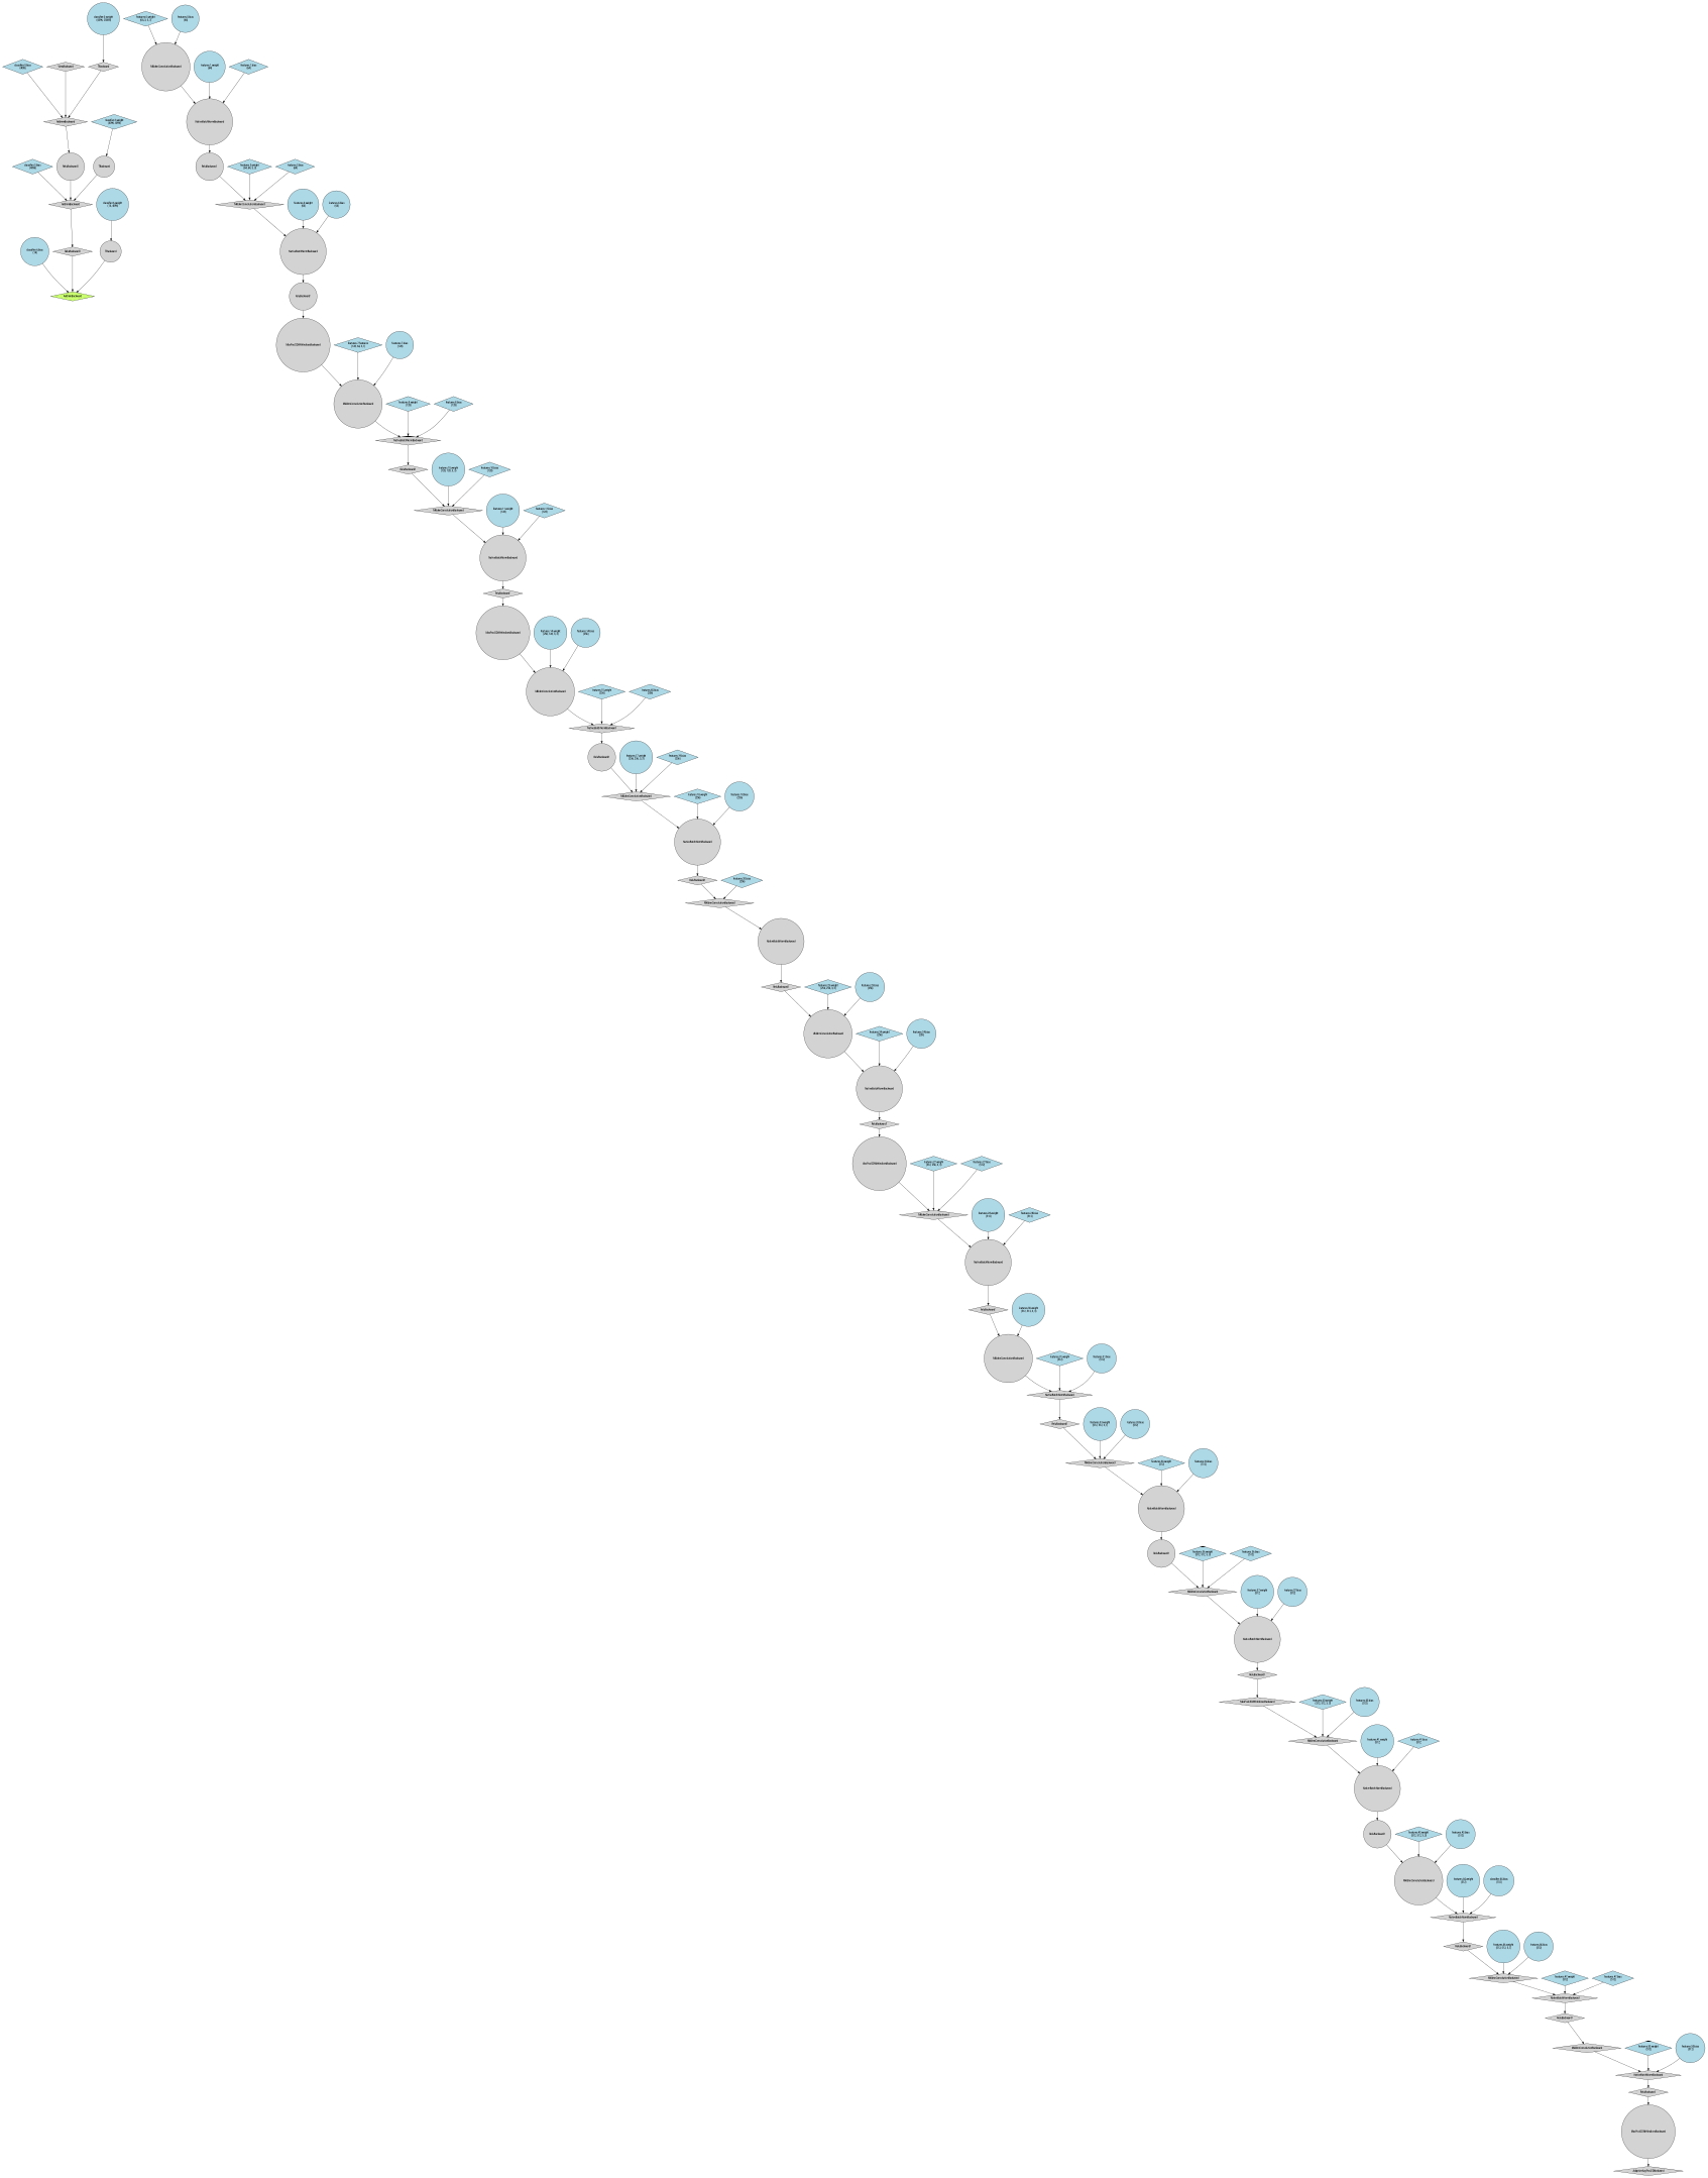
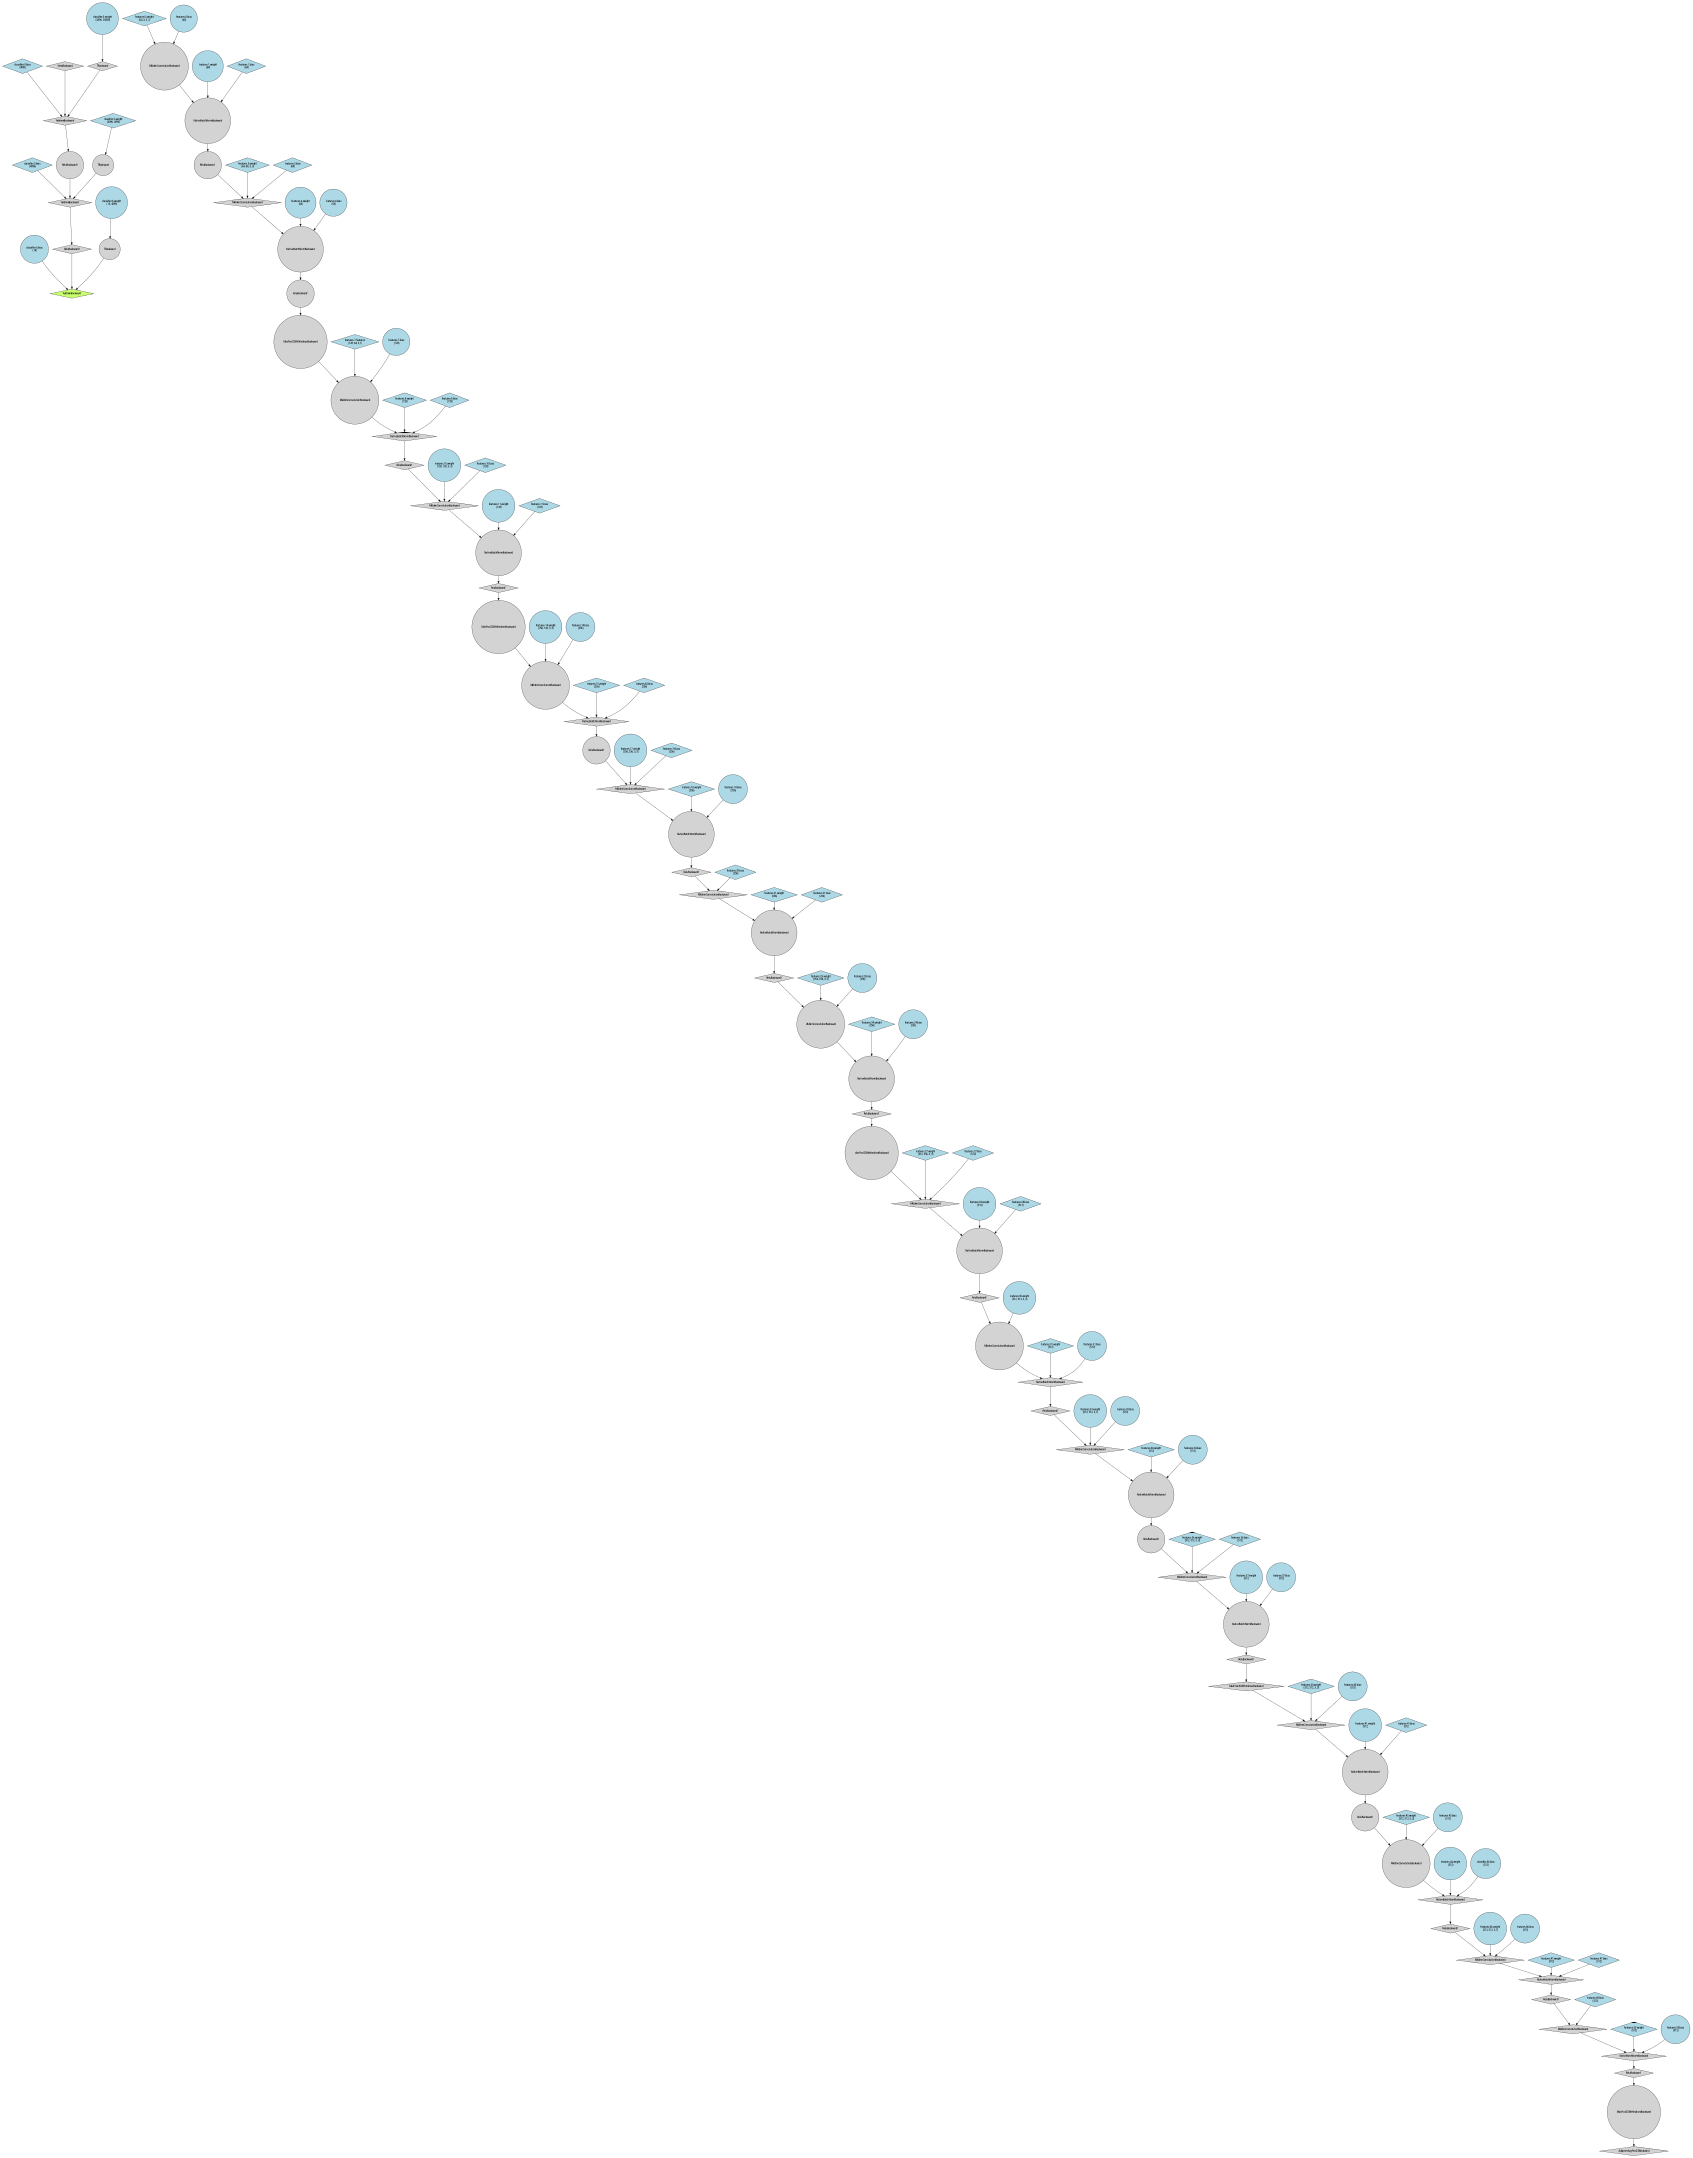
  digraph {
    fontname="Roboto Condensed"
    node [align=left fillcolor=lightblue fontname="Roboto Condensed" fontsize=12 ranksep=0.1 shape=diamond style=filled]
    edge [fontname="Roboto Condensed"]
    n1 [fillcolor=darkolivegreen1 height=0.2 label=AddmmBackward]
    n2 [height=0.2 label="classifier.6.bias\n (14)" shape=circle]
    n3 [height=0.2 label=ReluBackward1 fillcolor=""]
    n4 [height=0.2 label=AddmmBackward fillcolor=""]
    n5 [height=0.2 label="classifier.3.bias\n (4096)"]
    n6 [height=0.2 label=ReluBackward1 shape=circle fillcolor=""]
    n7 [height=0.2 label=AddmmBackward fillcolor=""]
    n8 [height=0.2 label="classifier.0.bias\n (4096)"]
    n9 [height=0.2 label=ViewBackward fillcolor=""]
    n10 [height=0.2 label=AdaptiveAvgPool2DBackward fillcolor=""]
    n11 [height=0.2 label=MaxPool2DWithIndicesBackward shape=circle fillcolor=""]
    n12 [height=0.2 label=ReluBackward1 fillcolor=""]
    n13 [height=0.2 label=NativeBatchNormBackward fillcolor=""]
    n14 [height=0.2 label=MkldnnConvolutionBackward fillcolor=""]
    n15 [height=0.2 label=ReluBackward1 fillcolor=""]
    n16 [height=0.2 label=NativeBatchNormBackward fillcolor=""]
    n17 [height=0.2 label=MkldnnConvolutionBackward fillcolor=""]
    n18 [height=0.2 label=ReluBackward1 fillcolor=""]
    n19 [height=0.2 label=NativeBatchNormBackward fillcolor=""]
    n20 [height=0.2 label=MkldnnConvolutionBackward shape=circle fillcolor=""]
    n21 [height=0.2 label=ReluBackward1 shape=circle fillcolor=""]
    n22 [height=0.2 label=NativeBatchNormBackward shape=circle fillcolor=""]
    n23 [height=0.2 label=MkldnnConvolutionBackward fillcolor=""]
    n24 [height=0.2 label=MaxPool2DWithIndicesBackward fillcolor=""]
    n25 [height=0.2 label=ReluBackward1 fillcolor=""]
    n26 [height=0.2 label=NativeBatchNormBackward shape=circle fillcolor=""]
    n27 [height=0.2 label=MkldnnConvolutionBackward fillcolor=""]
    n28 [height=0.2 label=ReluBackward1 shape=circle fillcolor=""]
    n29 [height=0.2 label=NativeBatchNormBackward shape=circle fillcolor=""]
    n30 [height=0.2 label=MkldnnConvolutionBackward fillcolor=""]
    n31 [height=0.2 label=ReluBackward1 fillcolor=""]
    n32 [height=0.2 label=NativeBatchNormBackward fillcolor=""]
    n33 [height=0.2 label=MkldnnConvolutionBackward shape=circle fillcolor=""]
    n34 [height=0.2 label=ReluBackward1 fillcolor=""]
    n35 [height=0.2 label=NativeBatchNormBackward shape=circle fillcolor=""]
    n36 [height=0.2 label=MkldnnConvolutionBackward fillcolor=""]
    n37 [height=0.2 label=MaxPool2DWithIndicesBackward shape=circle fillcolor=""]
    n38 [height=0.2 label=ReluBackward1 fillcolor=""]
    n39 [height=0.2 label=NativeBatchNormBackward shape=circle fillcolor=""]
    n40 [height=0.2 label=MkldnnConvolutionBackward shape=circle fillcolor=""]
    n41 [height=0.2 label=ReluBackward1 fillcolor=""]
    n42 [height=0.2 label=NativeBatchNormBackward shape=circle fillcolor=""]
    n43 [height=0.2 label=MkldnnConvolutionBackward fillcolor=""]
    n44 [height=0.2 label=ReluBackward1 fillcolor=""]
    n45 [height=0.2 label=NativeBatchNormBackward shape=circle fillcolor=""]
    n46 [height=0.2 label=MkldnnConvolutionBackward fillcolor=""]
    n47 [height=0.2 label=ReluBackward1 shape=circle fillcolor=""]
    n48 [height=0.2 label=NativeBatchNormBackward fillcolor=""]
    n49 [height=0.2 label=MkldnnConvolutionBackward shape=circle fillcolor=""]
    n50 [height=0.2 label=MaxPool2DWithIndicesBackward shape=circle fillcolor=""]
    n51 [height=0.2 label=ReluBackward1 fillcolor=""]
    n52 [height=0.2 label=NativeBatchNormBackward shape=circle fillcolor=""]
    n53 [height=0.2 label=MkldnnConvolutionBackward fillcolor=""]
    n54 [height=0.2 label=ReluBackward1 fillcolor=""]
    n55 [height=0.2 label=NativeBatchNormBackward fillcolor=""]
    n56 [height=0.2 label=MkldnnConvolutionBackward shape=circle fillcolor=""]
    n57 [height=0.2 label=MaxPool2DWithIndicesBackward shape=circle fillcolor=""]
    n58 [height=0.2 label=ReluBackward1 shape=circle fillcolor=""]
    n59 [height=0.2 label=NativeBatchNormBackward shape=circle fillcolor=""]
    n60 [height=0.2 label=MkldnnConvolutionBackward fillcolor=""]
    n61 [height=0.2 label=ReluBackward1 shape=circle fillcolor=""]
    n62 [height=0.2 label=NativeBatchNormBackward shape=circle fillcolor=""]
    n63 [height=0.2 label=MkldnnConvolutionBackward shape=circle fillcolor=""]
    n64 [height=0.2 label="features.0.weight\n (64, 3, 3, 3)"]
    n65 [height=0.2 label="features.0.bias\n (64)" shape=circle]
    n66 [height=0.2 label="features.1.weight\n (64)" shape=circle]
    n67 [height=0.2 label="features.1.bias\n (64)"]
    n68 [height=0.2 label="features.3.weight\n (64, 64, 3, 3)"]
    n69 [height=0.2 label="features.3.bias\n (64)"]
    n70 [height=0.2 label="features.4.weight\n (64)" shape=circle]
    n71 [height=0.2 label="features.4.bias\n (64)" shape=circle]
    n72 [height=0.2 label="features.7.features\n (128, 64, 3, 3)"]
    n73 [height=0.2 label="features.7.bias\n (128)" shape=circle]
    n74 [height=0.2 label="features.8.weight\n (128)"]
    n75 [height=0.2 label="features.8.bias\n (128)"]
    n76 [height=0.2 label="features.10.weight\n (128, 128, 3, 3)" shape=circle]
    n77 [height=0.2 label="features.10.bias\n (128)"]
    n78 [height=0.2 label="features.11.weight\n (128)" shape=circle]
    n79 [height=0.2 label="features.11.bias\n (128)"]
    n80 [height=0.2 label="features.14.weight\n (256, 128, 3, 3)" shape=circle]
    n81 [height=0.2 label="features.14.bias\n (256)" shape=circle]
    n82 [height=0.2 label="features.15.weight\n (256)"]
    n83 [height=0.2 label="features.65.bias\n (256)"]
    n84 [height=0.2 label="features.17.weight\n (256, 256, 3, 3)" shape=circle]
    n85 [height=0.2 label="features.19.bias\n (256)"]
    n86 [height=0.2 label="features.18.weight\n (256)"]
    n87 [height=0.2 label="features.18.bias\n (256)" shape=circle]
    n88 [height=0.2 label="features.20.bias\n (256)"]
+   n89 [height=0.2 label="features.21.weight\n (256)"]
+   n90 [height=0.2 label="features.21.bias\n (256)"]
    n91 [height=0.2 label="features.23.weight\n (256, 256, 3, 3)"]
    n92 [height=0.2 label="features.23.bias\n (256)" shape=circle]
    n93 [height=0.2 label="features.24.weight\n (256)"]
    n94 [height=0.2 label="features.24.bias\n (256)" shape=circle]
    n95 [height=0.2 label="features.27.weight\n (512, 256, 3, 3)"]
    n96 [height=0.2 label="features.27.bias\n (512)"]
    n97 [height=0.2 label="features.28.weight\n (512)" shape=circle]
    n98 [height=0.2 label="features.28.bias\n (512)"]
    n99 [height=0.2 label="features.30.weight\n (512, 512, 3, 3)" shape=circle]
    n100 [height=0.2 label="features.31.weight\n (512)"]
    n101 [height=0.2 label="features.31.bias\n (512)" shape=circle]
    n102 [height=0.2 label="features.33.weight\n (512, 512, 3, 3)" shape=circle]
    n103 [height=0.2 label="features.33.bias\n (512)" shape=circle]
    n104 [height=0.2 label="features.34.weight\n (512)"]
    n105 [height=0.2 label="features.34.bias\n (512)" shape=circle]
    n106 [height=0.2 label="features.36.weight\n (512, 512, 3, 3)"]
    n107 [height=0.2 label="features.36.bias\n (512)"]
    n108 [height=0.2 label="features.37.weight\n (512)" shape=circle]
    n109 [height=0.2 label="features.37.bias\n (512)" shape=circle]
    n110 [height=0.2 label="features.40.weight\n (512, 512, 3, 3)"]
    n111 [height=0.2 label="features.40.bias\n (512)" shape=circle]
    n112 [height=0.2 label="features.41.weight\n (512)" shape=circle]
    n113 [height=0.2 label="features.41.bias\n (512)"]
    n114 [height=0.2 label="features.43.weight\n (512, 512, 3, 3)"]
    n115 [height=0.2 label="features.43.bias\n (512)" shape=circle]
    n116 [height=0.2 label="features.44.weight\n (512)" shape=circle]
    n117 [height=0.2 label="classifier.44.bias\n (512)" shape=circle]
    n118 [height=0.2 label="features.46.weight\n (512, 512, 3, 3)" shape=circle]
    n119 [height=0.2 label="features.46.bias\n (512)" shape=circle]
    n120 [height=0.2 label="features.47.weight\n (512)"]
    n121 [height=0.2 label="features.47.bias\n (512)"]
+   n122 [height=0.2 label="features.49.bias\n (512)"]
    n123 [height=0.2 label="features.50.weight\n (512)"]
    n124 [height=0.2 label="features.50.bias\n (512)" shape=circle]
    n125 [height=0.2 label=TBackward fillcolor=""]
    n126 [height=0.2 label="classifier.0.weight\n (4096, 25088)" shape=circle]
    n127 [height=0.2 label=TBackward shape=circle fillcolor=""]
    n128 [height=0.2 label="classifier.3.weight\n (4096, 4096)"]
    n129 [height=0.2 label=TBackward shape=circle fillcolor=""]
    n130 [height=0.2 label="classifier.6.weight\n (14, 4096)" shape=circle]
    n2 -> n1
    n3 -> n1
    n4 -> n3
    n5 -> n4
    n6 -> n4
    n7 -> n6
    n8 -> n7
    n9 -> n7
    n11 -> n10
    n12 -> n11
    n13 -> n12
    n14 -> n13
    n15 -> n14
    n16 -> n15
    n17 -> n16
    n18 -> n17
    n19 -> n18
    n20 -> n19
    n21 -> n20
    n22 -> n21
    n23 -> n22
    n24 -> n23
    n25 -> n24
    n26 -> n25
    n27 -> n26
    n28 -> n27
    n29 -> n28
    n30 -> n29
    n31 -> n30
    n32 -> n31
    n33 -> n32
    n34 -> n33
    n35 -> n34
    n36 -> n35
    n37 -> n36
    n38 -> n37
    n39 -> n38
    n40 -> n39
    n41 -> n40
    n42 -> n41
    n43 -> n42
    n44 -> n43
    n45 -> n44
    n46 -> n45
    n47 -> n46
    n48 -> n47
    n49 -> n48
    n50 -> n49
    n51 -> n50
    n52 -> n51
    n53 -> n52
    n54 -> n53
    n55 -> n54
    n56 -> n55
    n57 -> n56
    n58 -> n57
    n59 -> n58
    n60 -> n59
    n61 -> n60
    n62 -> n61
    n63 -> n62
    n64 -> n63
    n65 -> n63
    n66 -> n62
    n67 -> n62
    n68 -> n60
    n69 -> n60
    n70 -> n59
    n71 -> n59
    n72 -> n56
    n73 -> n56
    n74 -> n55
    n75 -> n55
    n76 -> n53
    n77 -> n53
    n78 -> n52
    n79 -> n52
    n80 -> n49
    n81 -> n49
    n82 -> n48
    n83 -> n48
    n84 -> n46
    n85 -> n46
    n86 -> n45
    n87 -> n45
    n88 -> n43
+   n89 -> n42
+   n90 -> n42
    n91 -> n40
    n92 -> n40
    n93 -> n39
    n94 -> n39
    n95 -> n36
    n96 -> n36
    n97 -> n35
    n98 -> n35
    n99 -> n33
    n100 -> n32
    n101 -> n32
    n102 -> n30
    n103 -> n30
    n104 -> n29
    n105 -> n29
    n106 -> n27
    n107 -> n27
    n108 -> n26
    n109 -> n26
    n110 -> n23
    n111 -> n23
    n112 -> n22
    n113 -> n22
    n114 -> n20
    n115 -> n20
    n116 -> n19
    n117 -> n19
    n118 -> n17
    n119 -> n17
    n120 -> n16
    n121 -> n16
+   n122 -> n14
    n123 -> n13
    n124 -> n13
    n125 -> n7
    n126 -> n125
    n127 -> n4
    n128 -> n127
    n129 -> n1
    n130 -> n129
  }
